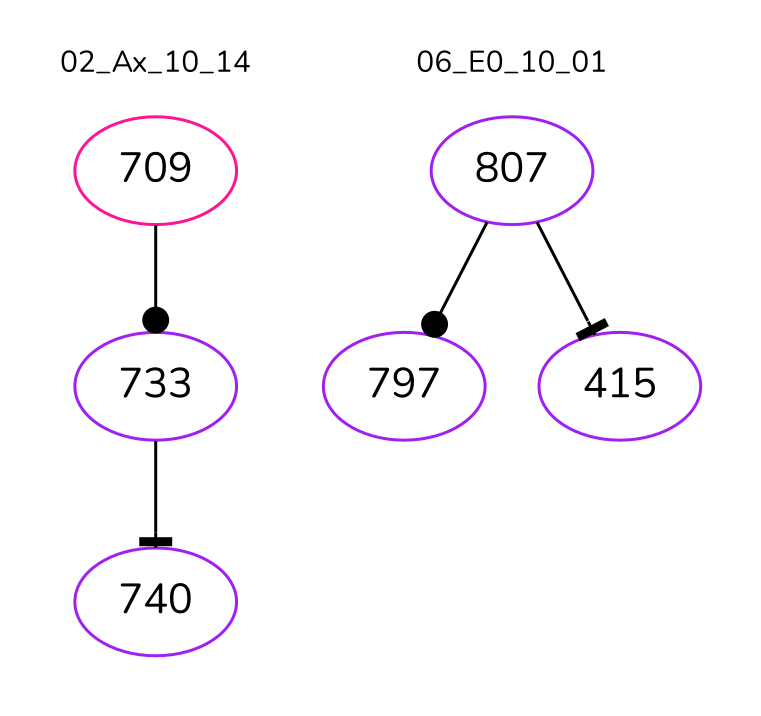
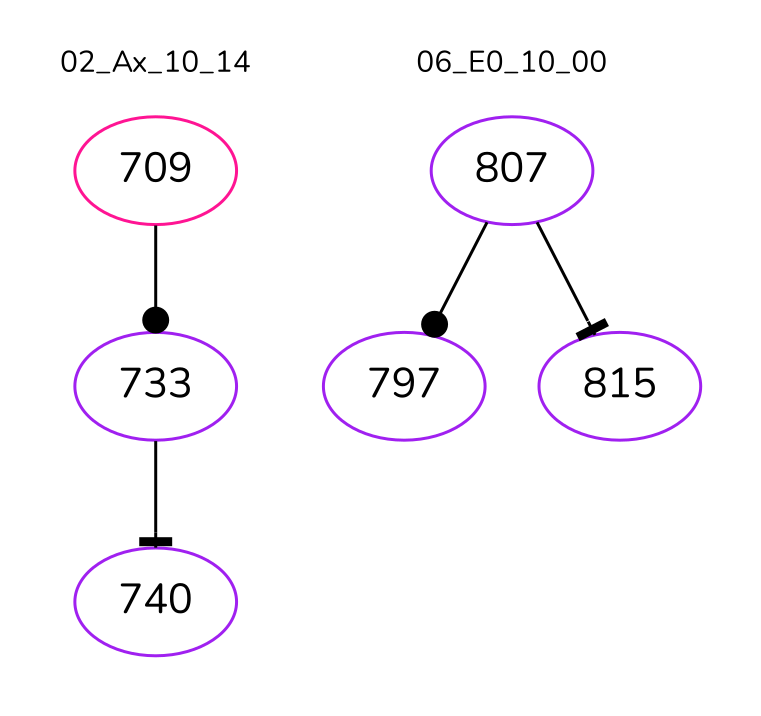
  digraph {
    fontname=Nunito
    node [color=purple fontname=Nunito]
    edge [arrowhead=dot color=black fontname=Nunito]
    n1 [color=deeppink label=709]
    n2 [label=733]
    n3 [label=740]
    n4 [label=807]
    n5 [label=797]
-   n6 [label=415]
+   n6 [label=815]
    subgraph cluster_1 {
      color=white
      fontsize=10
      label="02_Ax_10_14"
      n1
      n2
      n3
    }
    subgraph cluster_2 {
      color=white
      fontsize=10
-     label="06_E0_10_01"
+     label="06_E0_10_00"
      n4
      n5
      n6
    }
    n1 -> n2
    n2 -> n3 [arrowhead=tee]
    n4 -> n5
    n4 -> n6 [arrowhead=tee]
  }
